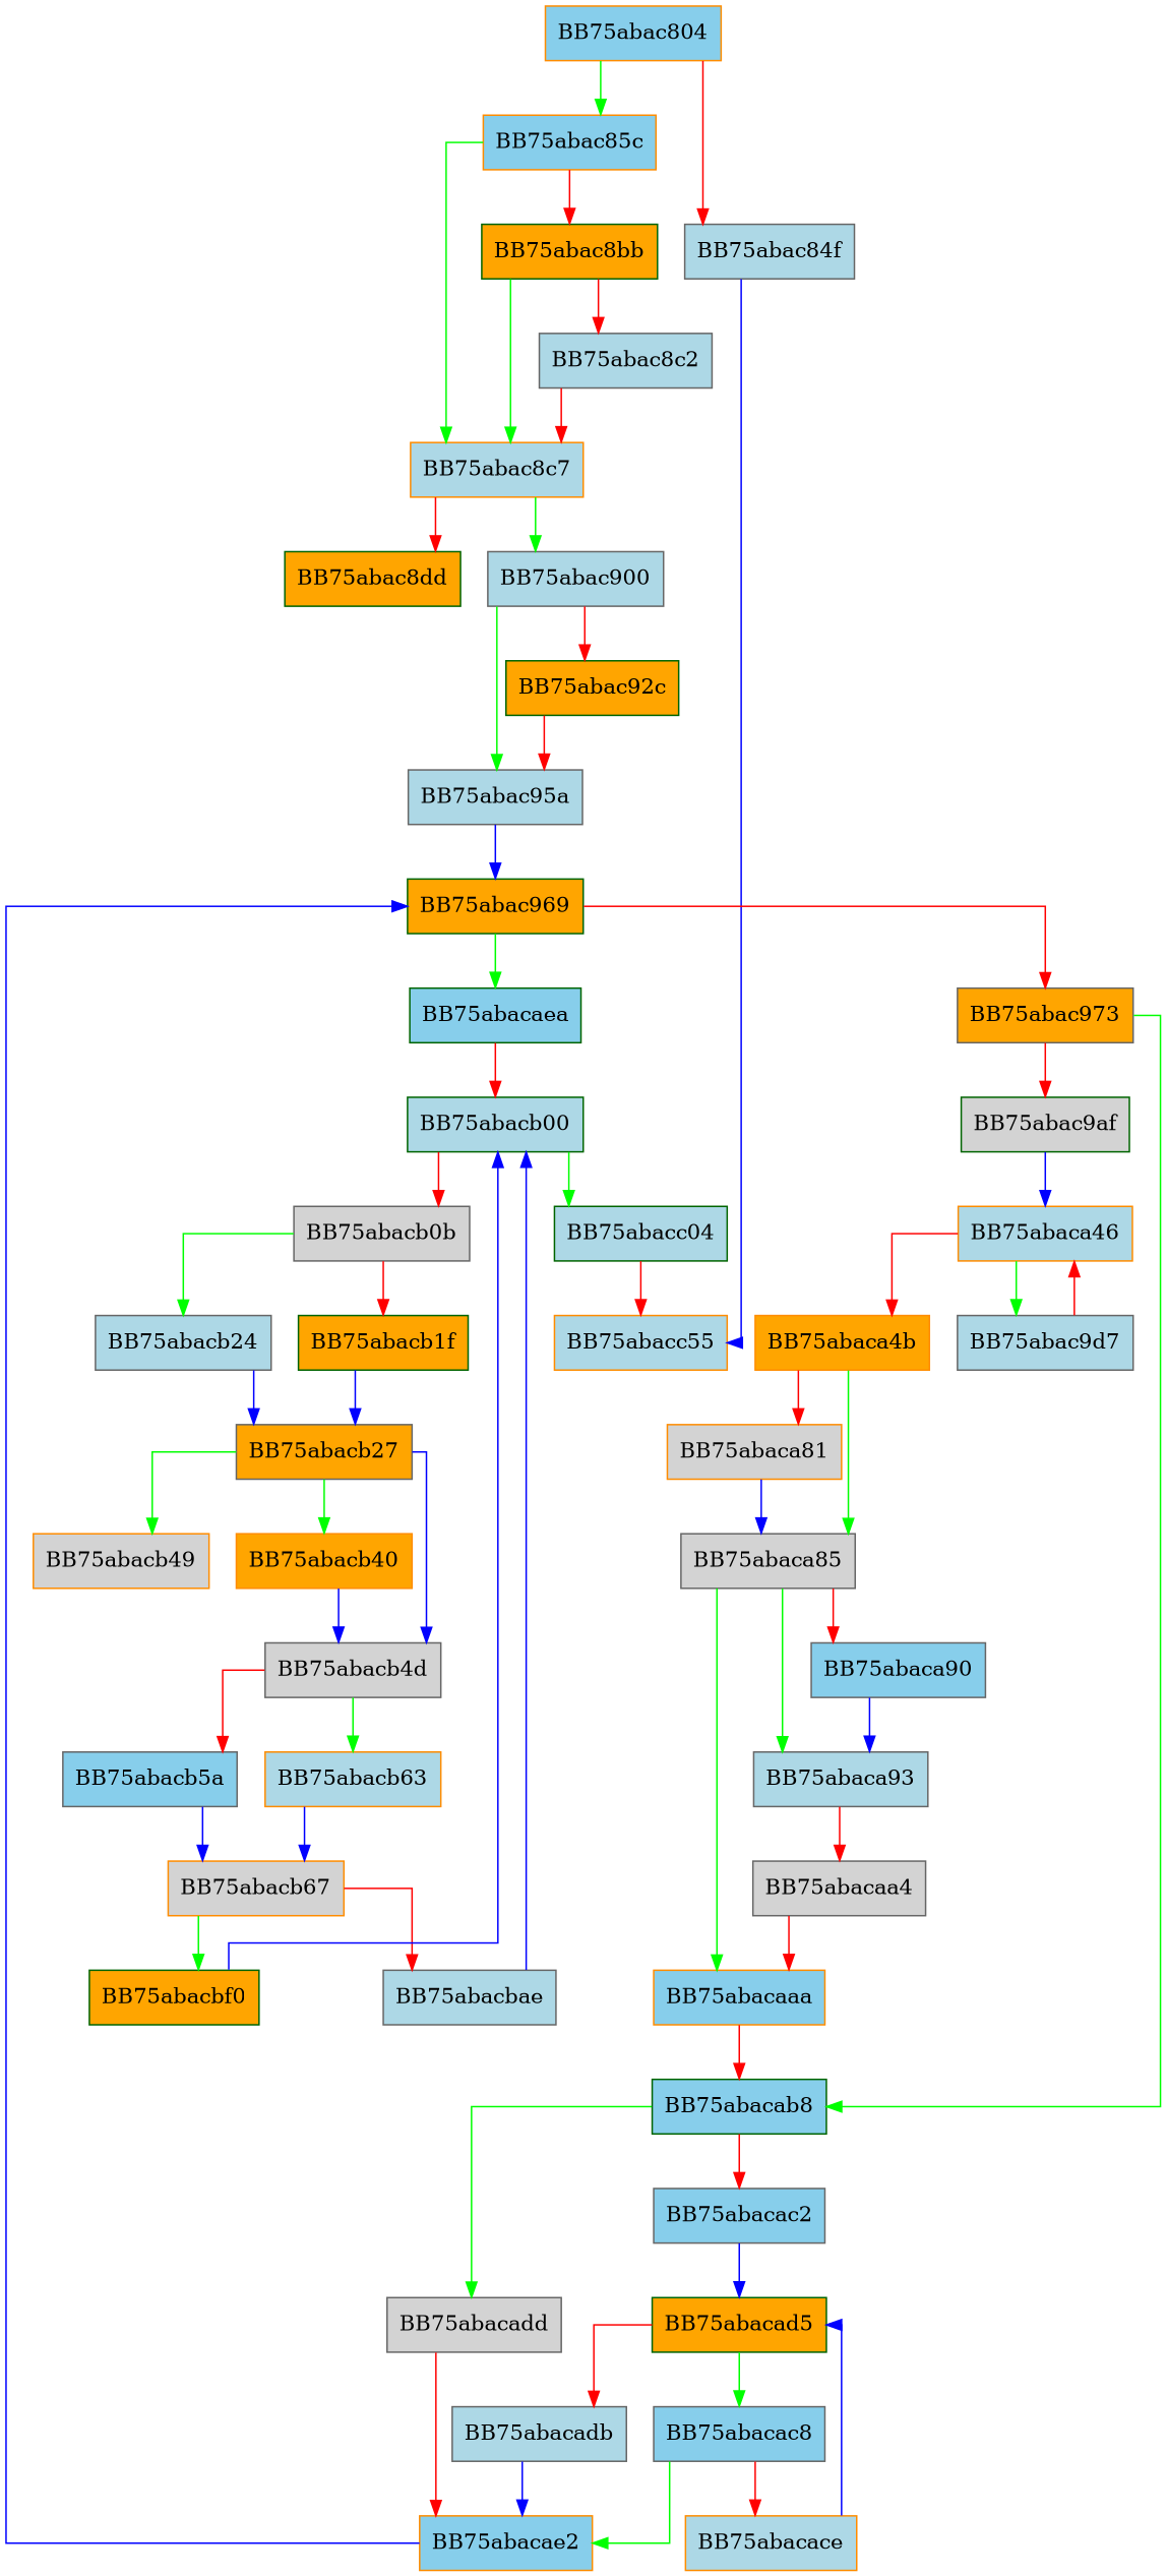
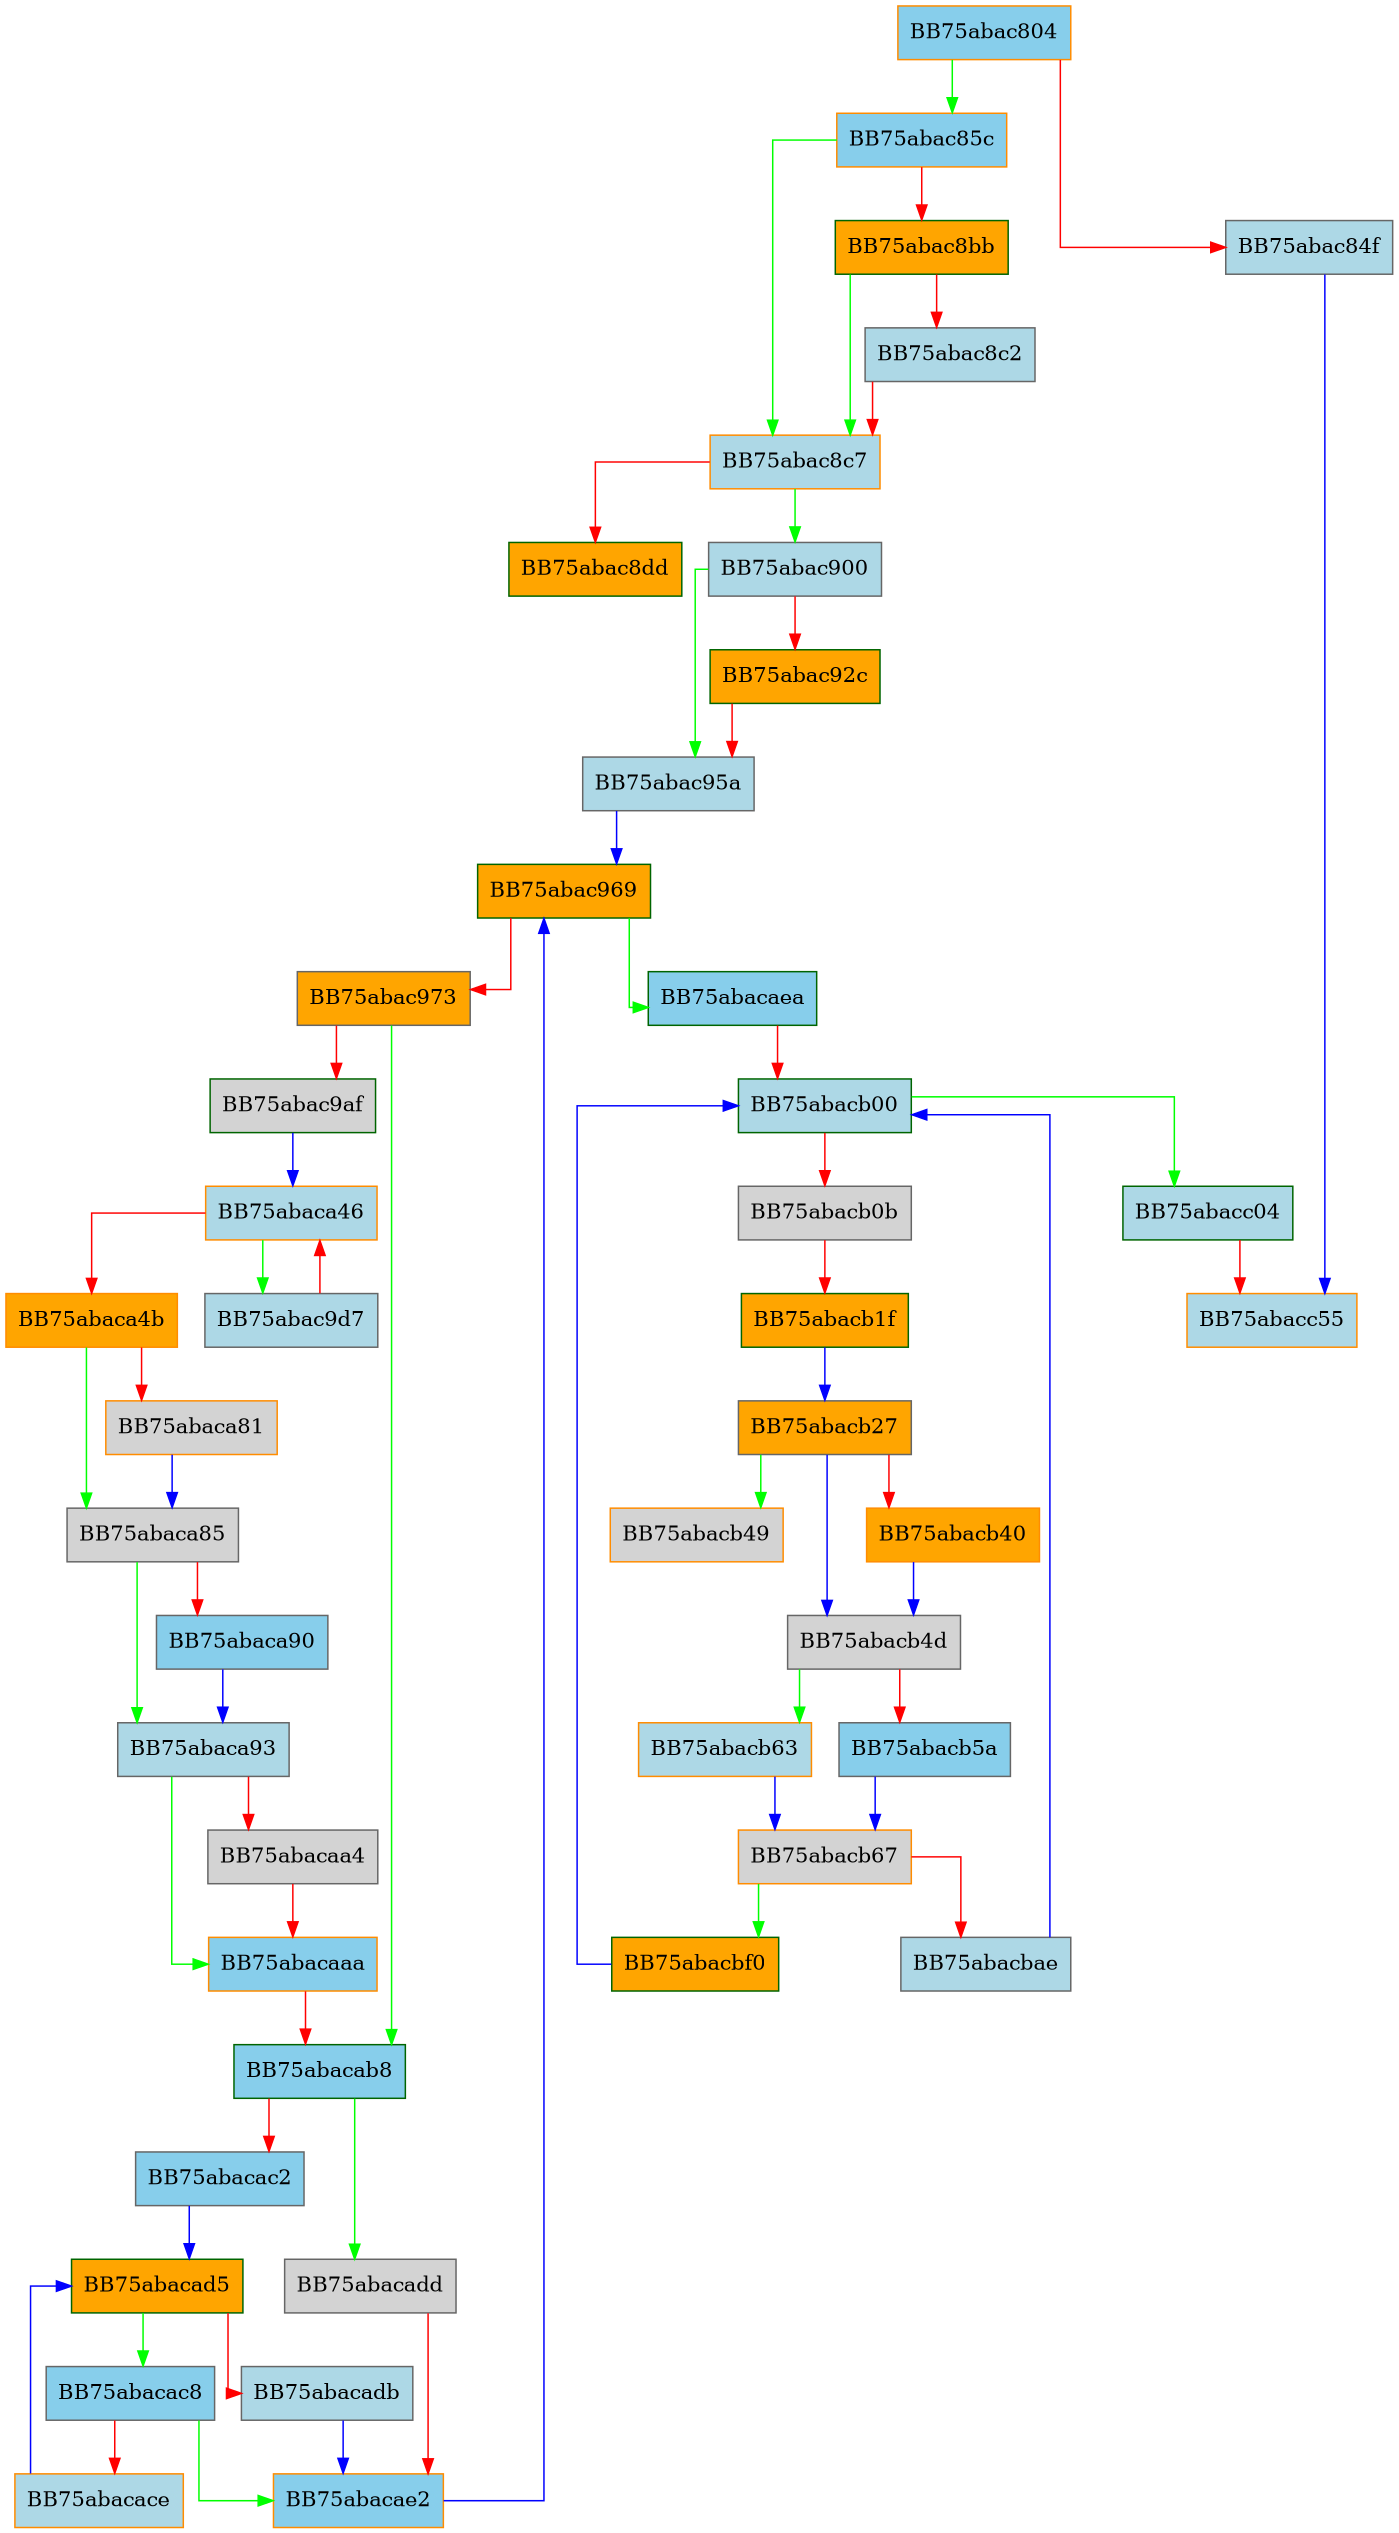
  digraph {
    splines=ortho
    node [color=gray40 fillcolor=lightblue shape=box style=filled]
    edge [color=red]
    BB75abac804 [color=darkorange fillcolor=skyblue]
    BB75abac85c [color=darkorange fillcolor=skyblue]
    BB75abac84f
    BB75abac8c7 [color=darkorange]
    BB75abac8bb [color=darkgreen fillcolor=orange]
    BB75abacc55 [color=darkorange]
    BB75abac900
    BB75abac8dd [color=darkgreen fillcolor=orange]
    BB75abac8c2
    BB75abac95a
    BB75abac92c [color=darkgreen fillcolor=orange]
    BB75abac969 [color=darkgreen fillcolor=orange]
    BB75abacaea [color=darkgreen fillcolor=skyblue]
    BB75abac973 [fillcolor=orange]
    BB75abacb00 [color=darkgreen]
    BB75abacab8 [color=darkgreen fillcolor=skyblue]
    BB75abac9af [color=darkgreen fillcolor=lightgrey]
    BB75abacc04 [color=darkgreen]
    BB75abacb0b [fillcolor=lightgrey]
    BB75abacadd [fillcolor=lightgrey]
    BB75abacac2 [fillcolor=skyblue]
    BB75abaca46 [color=darkorange]
    BB75abacae2 [color=darkorange fillcolor=skyblue]
    BB75abacad5 [color=darkgreen fillcolor=orange]
    BB75abac9d7
    BB75abaca4b [color=darkorange fillcolor=orange]
    BB75abaca85 [fillcolor=lightgrey]
    BB75abaca81 [color=darkorange fillcolor=lightgrey]
    BB75abaca93
    BB75abaca90 [fillcolor=skyblue]
    BB75abacaaa [color=darkorange fillcolor=skyblue]
    BB75abacaa4 [fillcolor=lightgrey]
    BB75abacac8 [fillcolor=skyblue]
    BB75abacadb
    BB75abacace [color=darkorange]
-   BB75abacb24
    BB75abacb1f [color=darkgreen fillcolor=orange]
    BB75abacb27 [fillcolor=orange]
    BB75abacb49 [color=darkorange fillcolor=lightgrey]
    BB75abacb40 [color=darkorange fillcolor=orange]
    BB75abacb4d [fillcolor=lightgrey]
    BB75abacb63 [color=darkorange]
    BB75abacb5a [fillcolor=skyblue]
    BB75abacb67 [color=darkorange fillcolor=lightgrey]
    BB75abacbf0 [color=darkgreen fillcolor=orange]
    BB75abacbae
    BB75abac804 -> BB75abac85c [color=green]
    BB75abac804 -> BB75abac84f
    BB75abac85c -> BB75abac8c7 [color=green]
    BB75abac85c -> BB75abac8bb
    BB75abac84f -> BB75abacc55 [color=blue]
    BB75abac8c7 -> BB75abac900 [color=green]
    BB75abac8c7 -> BB75abac8dd
    BB75abac8bb -> BB75abac8c7 [color=green]
    BB75abac8bb -> BB75abac8c2
    BB75abac900 -> BB75abac95a [color=green]
    BB75abac900 -> BB75abac92c
    BB75abac8c2 -> BB75abac8c7
    BB75abac95a -> BB75abac969 [color=blue]
    BB75abac92c -> BB75abac95a
    BB75abac969 -> BB75abacaea [color=green]
    BB75abac969 -> BB75abac973
    BB75abacaea -> BB75abacb00
    BB75abac973 -> BB75abacab8 [color=green]
    BB75abac973 -> BB75abac9af
    BB75abacb00 -> BB75abacc04 [color=green]
    BB75abacb00 -> BB75abacb0b
    BB75abacab8 -> BB75abacadd [color=green]
    BB75abacab8 -> BB75abacac2
    BB75abac9af -> BB75abaca46 [color=blue]
    BB75abacc04 -> BB75abacc55
-   BB75abacb0b -> BB75abacb24 [color=green]
    BB75abacb0b -> BB75abacb1f
    BB75abacadd -> BB75abacae2
    BB75abacac2 -> BB75abacad5 [color=blue]
    BB75abaca46 -> BB75abac9d7 [color=green]
    BB75abaca46 -> BB75abaca4b
    BB75abacae2 -> BB75abac969 [color=blue]
    BB75abacad5 -> BB75abacac8 [color=green]
    BB75abacad5 -> BB75abacadb
    BB75abac9d7 -> BB75abaca46
    BB75abaca4b -> BB75abaca85 [color=green]
    BB75abaca4b -> BB75abaca81
    BB75abaca85 -> BB75abaca93 [color=green]
    BB75abaca85 -> BB75abaca90
    BB75abaca81 -> BB75abaca85 [color=blue]
-   BB75abaca85 -> BB75abacaaa [color=green]
+   BB75abaca93 -> BB75abacaaa [color=green]
    BB75abaca93 -> BB75abacaa4
    BB75abaca90 -> BB75abaca93 [color=blue]
    BB75abacaaa -> BB75abacab8
    BB75abacaa4 -> BB75abacaaa
    BB75abacac8 -> BB75abacae2 [color=green]
    BB75abacac8 -> BB75abacace
    BB75abacadb -> BB75abacae2 [color=blue]
    BB75abacace -> BB75abacad5 [color=blue]
-   BB75abacb24 -> BB75abacb27 [color=blue]
    BB75abacb1f -> BB75abacb27 [color=blue]
    BB75abacb27 -> BB75abacb49 [color=green]
-   BB75abacb27 -> BB75abacb40 [color=green]
+   BB75abacb27 -> BB75abacb40
    BB75abacb27 -> BB75abacb4d [color=blue]
    BB75abacb40 -> BB75abacb4d [color=blue]
    BB75abacb4d -> BB75abacb63 [color=green]
    BB75abacb4d -> BB75abacb5a
    BB75abacb63 -> BB75abacb67 [color=blue]
    BB75abacb5a -> BB75abacb67 [color=blue]
    BB75abacb67 -> BB75abacbf0 [color=green]
    BB75abacb67 -> BB75abacbae
    BB75abacbf0 -> BB75abacb00 [color=blue]
    BB75abacbae -> BB75abacb00 [color=blue]
  }
